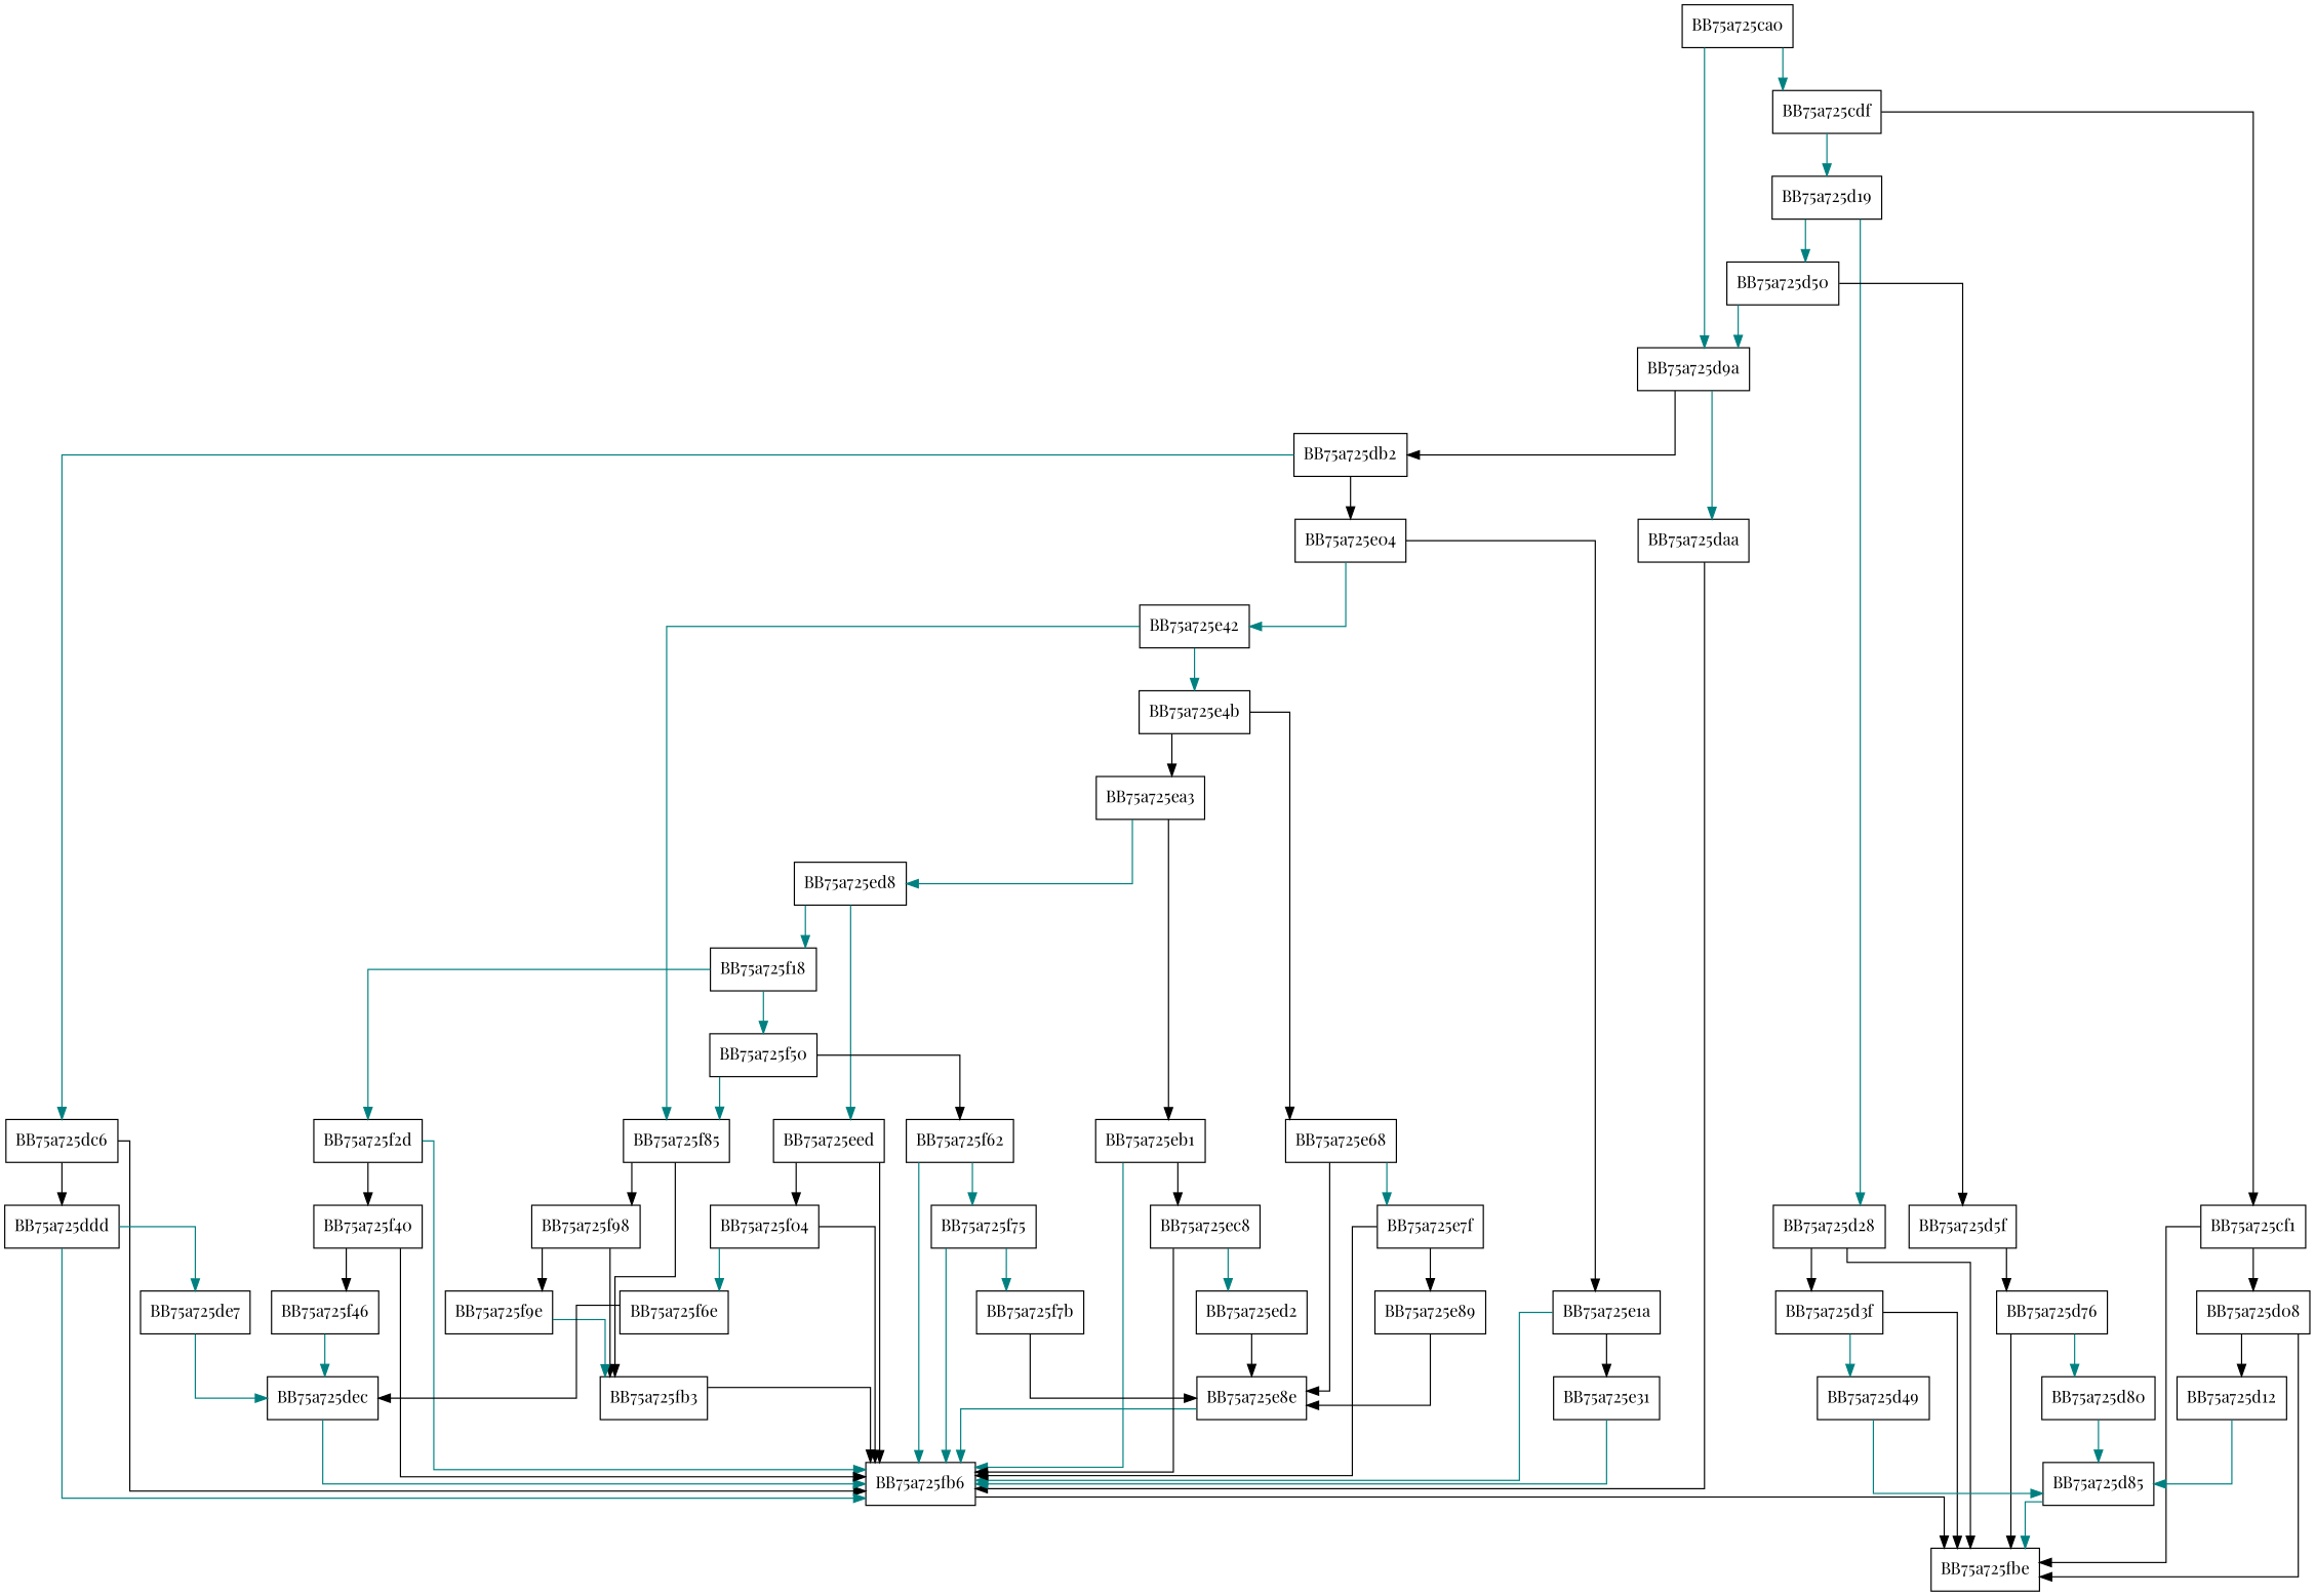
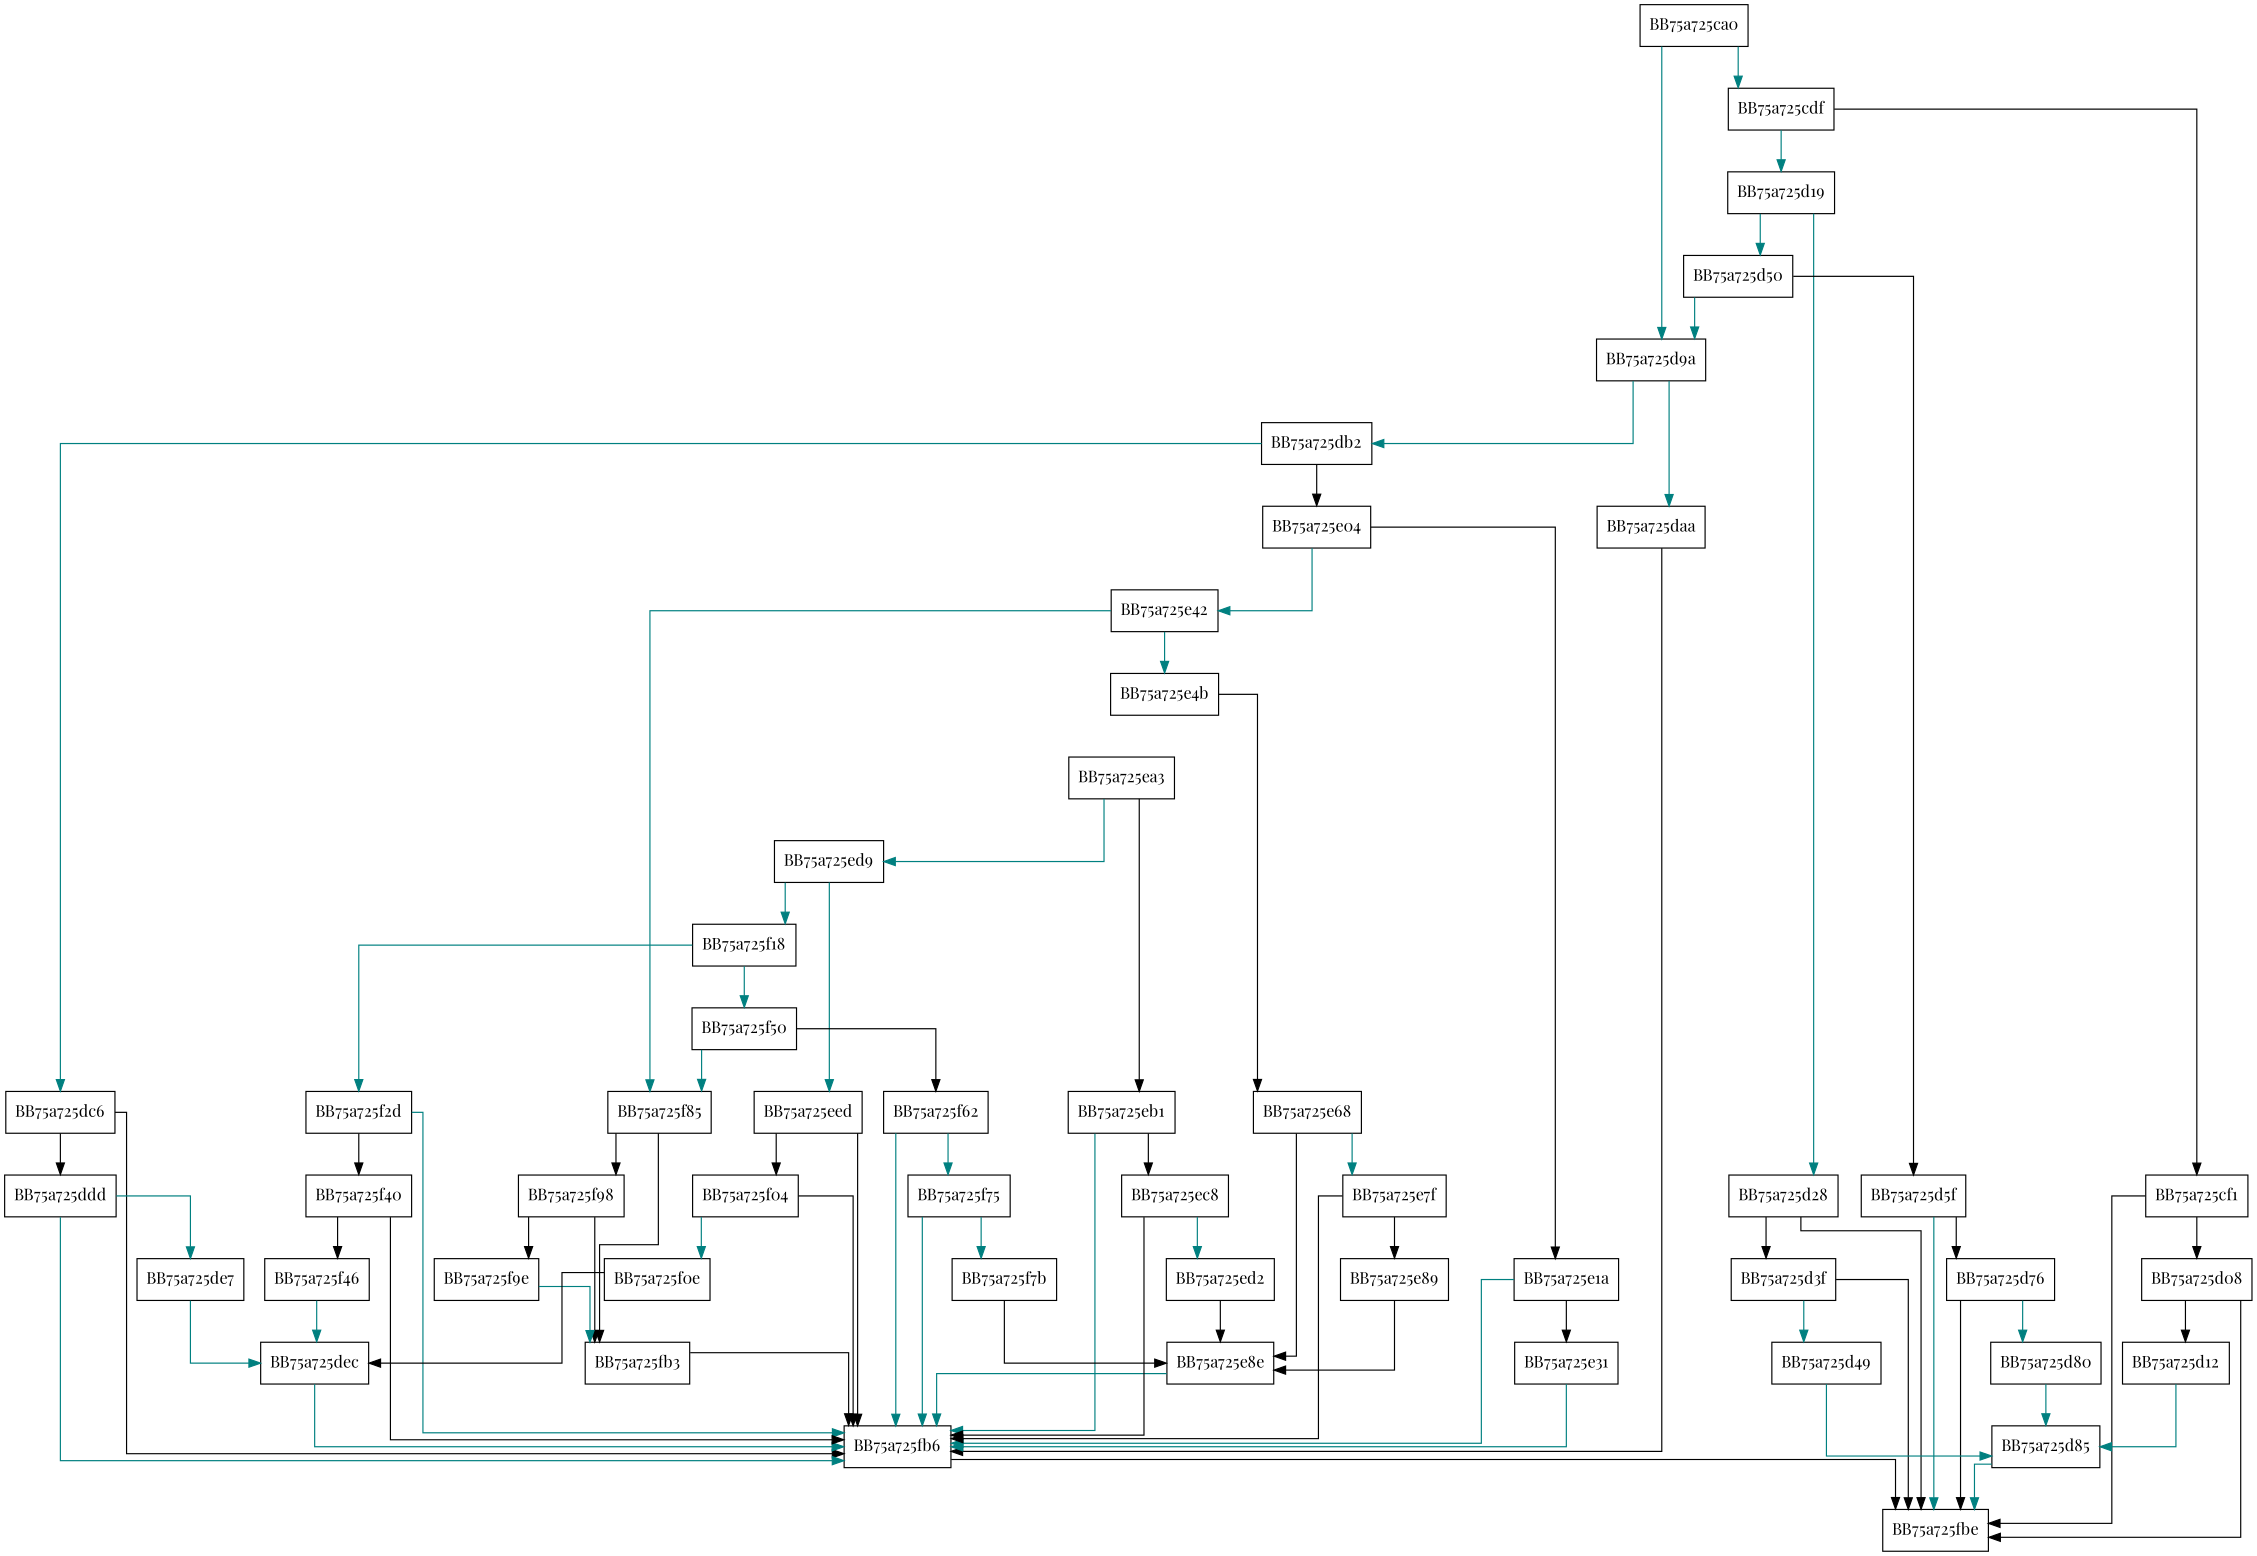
  digraph {
    fontname="Playfair Display"
    splines=ortho
    node [fontname="Playfair Display" shape=box]
    edge [color=teal fontname="Playfair Display"]
    BB75a725ca0
    BB75a725d9a
    BB75a725cdf
    BB75a725db2
    BB75a725daa
    BB75a725d19
    BB75a725cf1
    BB75a725e04
    BB75a725dc6
    BB75a725fb6
    BB75a725d50
    BB75a725d28
    BB75a725fbe
    BB75a725d08
    BB75a725d5f
    BB75a725d3f
    BB75a725d12
    BB75a725d85
    BB75a725d76
    BB75a725d49
    BB75a725d80
    BB75a725e42
    BB75a725e1a
    BB75a725ddd
    BB75a725f85
    BB75a725e4b
    BB75a725e31
    BB75a725de7
    BB75a725dec
    BB75a725fb3
    BB75a725f98
    BB75a725ea3
    BB75a725e68
    BB75a725f9e
-   BB75a725ed9 [label=BB75a725ed8]
+   BB75a725ed9
    BB75a725eb1
    BB75a725e7f
    BB75a725e8e
    BB75a725f18
    BB75a725eed
    BB75a725ec8
    BB75a725e89
    BB75a725f50
    BB75a725f2d
    BB75a725f04
    BB75a725ed2
    BB75a725f62
    BB75a725f40
-   BB75a725f0e [label=BB75a725f6e]
+   BB75a725f0e
    BB75a725f75
    BB75a725f46
    BB75a725f7b
    BB75a725ca0 -> BB75a725d9a
    BB75a725ca0 -> BB75a725cdf
-   BB75a725d9a -> BB75a725db2 [color=black]
+   BB75a725d9a -> BB75a725db2
    BB75a725d9a -> BB75a725daa
    BB75a725cdf -> BB75a725d19
    BB75a725cdf -> BB75a725cf1 [color=black]
    BB75a725db2 -> BB75a725e04 [color=black]
    BB75a725db2 -> BB75a725dc6
    BB75a725daa -> BB75a725fb6 [color=black]
    BB75a725d19 -> BB75a725d50
    BB75a725d19 -> BB75a725d28
    BB75a725cf1 -> BB75a725fbe [color=black]
    BB75a725cf1 -> BB75a725d08 [color=black]
    BB75a725e04 -> BB75a725e42
    BB75a725e04 -> BB75a725e1a [color=black]
    BB75a725dc6 -> BB75a725fb6 [color=black]
    BB75a725dc6 -> BB75a725ddd [color=black]
    BB75a725fb6 -> BB75a725fbe [color=black]
    BB75a725d50 -> BB75a725d9a
    BB75a725d50 -> BB75a725d5f [color=black]
    BB75a725d28 -> BB75a725fbe [color=black]
    BB75a725d28 -> BB75a725d3f [color=black]
    BB75a725d08 -> BB75a725fbe [color=black]
    BB75a725d08 -> BB75a725d12 [color=black]
+   BB75a725d5f -> BB75a725fbe
    BB75a725d5f -> BB75a725d76 [color=black]
    BB75a725d3f -> BB75a725fbe [color=black]
    BB75a725d3f -> BB75a725d49
    BB75a725d12 -> BB75a725d85
    BB75a725d85 -> BB75a725fbe
    BB75a725d76 -> BB75a725fbe [color=black]
    BB75a725d76 -> BB75a725d80
    BB75a725d49 -> BB75a725d85
    BB75a725d80 -> BB75a725d85
    BB75a725e42 -> BB75a725f85
    BB75a725e42 -> BB75a725e4b
    BB75a725e1a -> BB75a725fb6
    BB75a725e1a -> BB75a725e31 [color=black]
    BB75a725ddd -> BB75a725fb6
    BB75a725ddd -> BB75a725de7
    BB75a725f85 -> BB75a725fb3 [color=black]
    BB75a725f85 -> BB75a725f98 [color=black]
-   BB75a725e4b -> BB75a725ea3 [color=black]
    BB75a725e4b -> BB75a725e68 [color=black]
    BB75a725e31 -> BB75a725fb6
    BB75a725de7 -> BB75a725dec
    BB75a725dec -> BB75a725fb6
    BB75a725fb3 -> BB75a725fb6 [color=black]
    BB75a725f98 -> BB75a725fb3 [color=black]
    BB75a725f98 -> BB75a725f9e [color=black]
    BB75a725ea3 -> BB75a725ed9
    BB75a725ea3 -> BB75a725eb1 [color=black]
    BB75a725e68 -> BB75a725e7f
    BB75a725e68 -> BB75a725e8e [color=black]
    BB75a725f9e -> BB75a725fb3
    BB75a725ed9 -> BB75a725f18
    BB75a725ed9 -> BB75a725eed
    BB75a725eb1 -> BB75a725fb6
    BB75a725eb1 -> BB75a725ec8 [color=black]
    BB75a725e7f -> BB75a725fb6 [color=black]
    BB75a725e7f -> BB75a725e89 [color=black]
    BB75a725e8e -> BB75a725fb6
    BB75a725f18 -> BB75a725f50
    BB75a725f18 -> BB75a725f2d
    BB75a725eed -> BB75a725fb6 [color=black]
    BB75a725eed -> BB75a725f04 [color=black]
    BB75a725ec8 -> BB75a725fb6 [color=black]
    BB75a725ec8 -> BB75a725ed2
    BB75a725e89 -> BB75a725e8e [color=black]
    BB75a725f50 -> BB75a725f85
    BB75a725f50 -> BB75a725f62 [color=black]
    BB75a725f2d -> BB75a725fb6
    BB75a725f2d -> BB75a725f40 [color=black]
    BB75a725f04 -> BB75a725fb6 [color=black]
    BB75a725f04 -> BB75a725f0e
    BB75a725ed2 -> BB75a725e8e [color=black]
    BB75a725f62 -> BB75a725fb6
    BB75a725f62 -> BB75a725f75
    BB75a725f40 -> BB75a725fb6 [color=black]
    BB75a725f40 -> BB75a725f46 [color=black]
    BB75a725f0e -> BB75a725dec [color=black]
    BB75a725f75 -> BB75a725fb6
    BB75a725f75 -> BB75a725f7b
    BB75a725f46 -> BB75a725dec
    BB75a725f7b -> BB75a725e8e [color=black]
  }
